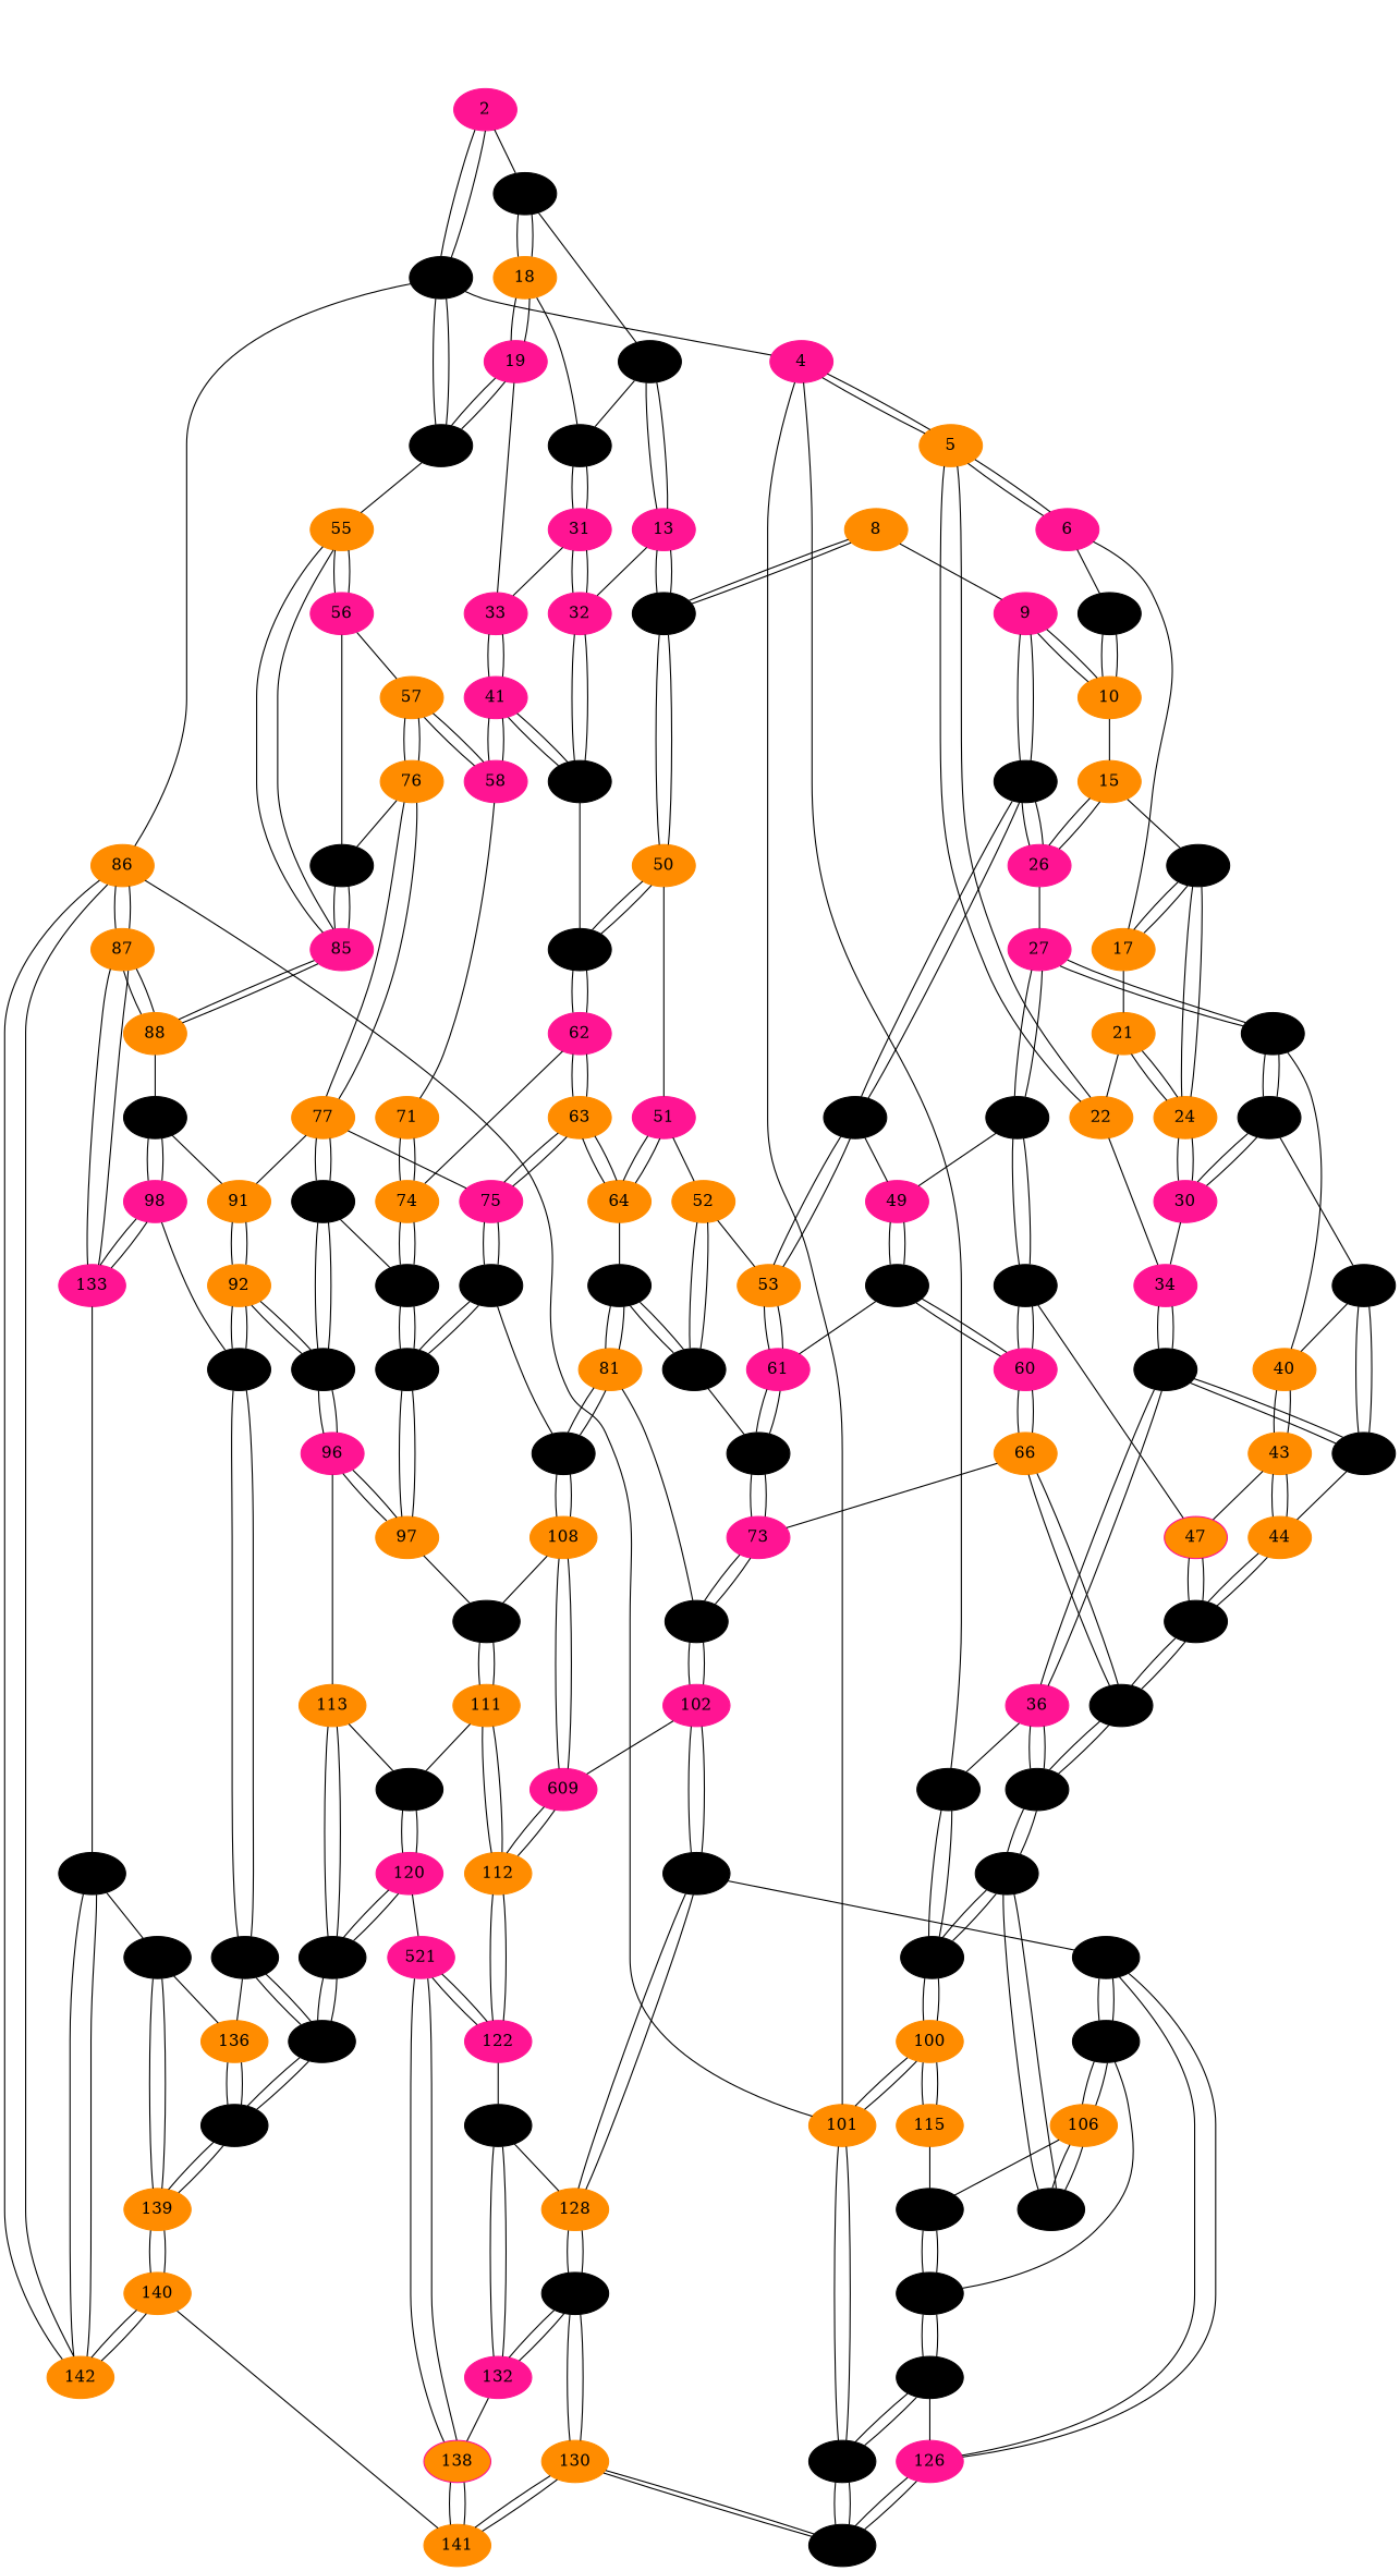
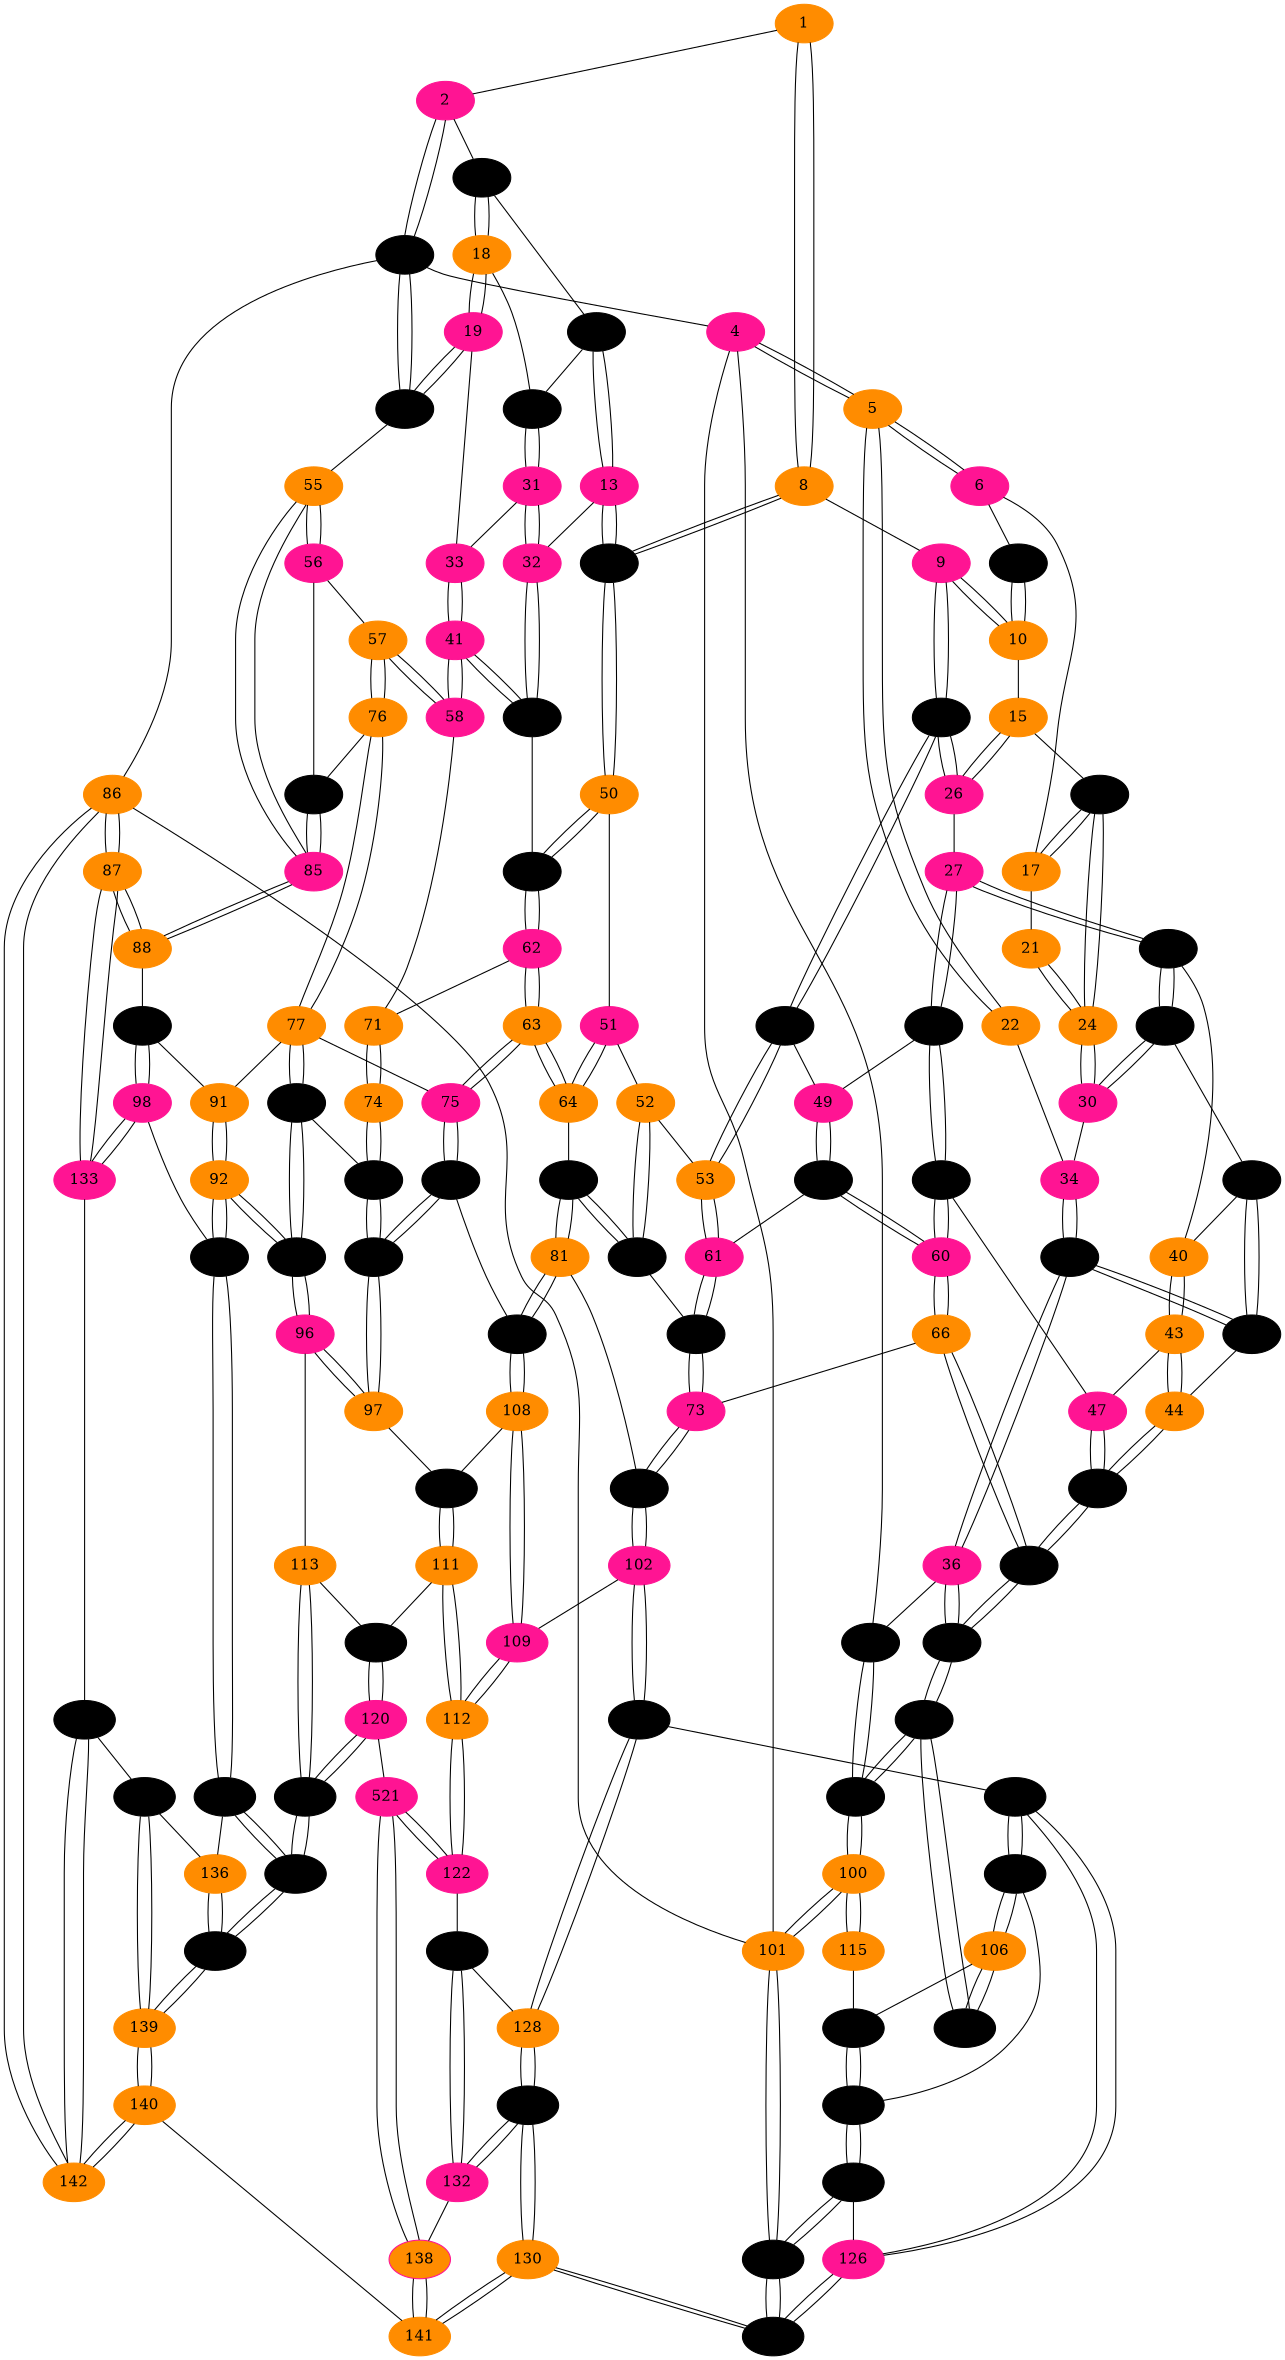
  graph {
    node [color=black style=filled]
+   1 [color=darkorange]
    2 [color=deeppink]
    8 [color=darkorange]
    3
    11
    9 [color=deeppink]
    14
    4 [color=deeppink]
    20
    86 [color=darkorange]
    12
    18 [color=darkorange]
    5 [color=darkorange]
    37
    101 [color=darkorange]
    55 [color=darkorange]
    87 [color=darkorange]
    142 [color=darkorange]
    6 [color=deeppink]
    22 [color=darkorange]
    95
    119
    7
    17 [color=darkorange]
    34 [color=deeppink]
    10 [color=darkorange]
    21 [color=darkorange]
    15 [color=darkorange]
    25
    50 [color=darkorange]
    26 [color=deeppink]
    48
    16
    13 [color=deeppink]
    23
    19 [color=deeppink]
    32 [color=deeppink]
    31 [color=deeppink]
    42
    54
    51 [color=deeppink]
    24 [color=darkorange]
    27 [color=deeppink]
    30 [color=deeppink]
    33 [color=deeppink]
    41 [color=deeppink]
    56 [color=deeppink]
    85 [color=deeppink]
    35
    49 [color=deeppink]
    53 [color=darkorange]
    28
    45
    29
    40 [color=darkorange]
    46
    38
    43 [color=darkorange]
    39
    58 [color=deeppink]
    36 [color=deeppink]
    72
    44 [color=darkorange]
    94
    100 [color=darkorange]
    65
-   47 [color=deeppink fillcolor=darkorange]
+   47 [color=deeppink]
    71 [color=darkorange]
    62 [color=deeppink]
    67
    60 [color=deeppink]
    59
    66 [color=darkorange]
    61 [color=deeppink]
    52 [color=darkorange]
    64 [color=darkorange]
    69
    68
    70
    63 [color=darkorange]
    57 [color=darkorange]
    80
    88 [color=darkorange]
    76 [color=darkorange]
    77 [color=darkorange]
    74 [color=darkorange]
    73 [color=deeppink]
    75 [color=deeppink]
    83
    81 [color=darkorange]
    82
    84
    79
    107
    102 [color=deeppink]
    89
    78
    91 [color=darkorange]
    93
    92 [color=darkorange]
    96 [color=deeppink]
    97 [color=darkorange]
    108 [color=darkorange]
    103
-   109 [color=deeppink label=609]
+   109 [color=deeppink]
    110
    90
    133 [color=deeppink]
    134
    98 [color=deeppink]
    99
    124
    113 [color=darkorange]
    115 [color=darkorange]
    114
    123
    111 [color=darkorange]
    125
    136 [color=darkorange]
    116
    131
    104
    128 [color=darkorange]
    112 [color=darkorange]
    105
    126 [color=deeppink]
    129
    106 [color=darkorange]
    117
    118
    122 [color=deeppink]
    120 [color=deeppink]
    127
    n134 [color=deeppink label=521]
    138 [color=deeppink fillcolor=darkorange]
    141 [color=darkorange]
    132 [color=deeppink]
    137
    139 [color=darkorange]
    130 [color=darkorange]
    135
    140 [color=darkorange]
+   1 -- 2
+   1 -- 8
+   1 -- 8
    2 -- 3
    2 -- 3
    2 -- 11
    8 -- 9
    8 -- 14
    8 -- 14
    3 -- 4
    3 -- 20
    3 -- 20
    3 -- 86
    11 -- 12
    11 -- 18
    11 -- 18
    9 -- 10
    9 -- 10
    9 -- 25
    9 -- 25
    14 -- 50
    14 -- 50
    4 -- 5
    4 -- 5
    4 -- 37
    4 -- 101
    20 -- 55
    86 -- 101
    86 -- 87
    86 -- 87
    86 -- 142
    86 -- 142
    12 -- 13
    12 -- 13
    12 -- 23
    18 -- 23
    18 -- 19
    18 -- 19
    5 -- 6
    5 -- 6
    5 -- 22
    5 -- 22
    37 -- 95
    37 -- 95
    101 -- 119
    101 -- 119
    55 -- 56
    55 -- 56
    55 -- 85
    55 -- 85
    87 -- 88
    87 -- 88
    87 -- 133
    87 -- 133
    6 -- 7
    6 -- 17
    22 -- 34
    95 -- 100
    95 -- 100
    119 -- 131
    119 -- 131
    7 -- 10
    7 -- 10
    17 -- 21
    34 -- 35
    34 -- 35
    10 -- 15
-   21 -- 22
    21 -- 24
    21 -- 24
    15 -- 26
    15 -- 26
    15 -- 16
    25 -- 26
    25 -- 26
    25 -- 48
    25 -- 48
    50 -- 54
    50 -- 54
    50 -- 51
    26 -- 27
    48 -- 49
    48 -- 53
    48 -- 53
    16 -- 17
    16 -- 17
    16 -- 24
    16 -- 24
    13 -- 14
    13 -- 14
    13 -- 32
    23 -- 31
    23 -- 31
    19 -- 20
    19 -- 20
    19 -- 33
    32 -- 42
    32 -- 42
    31 -- 32
    31 -- 32
    31 -- 33
    42 -- 54
    54 -- 62
    54 -- 62
    51 -- 52
    51 -- 64
    51 -- 64
    24 -- 30
    24 -- 30
    27 -- 28
    27 -- 28
    27 -- 45
    27 -- 45
    30 -- 34
    33 -- 41
    33 -- 41
    41 -- 42
    41 -- 42
    41 -- 58
    41 -- 58
    56 -- 57
    56 -- 80
    85 -- 88
    85 -- 88
    35 -- 39
    35 -- 39
    35 -- 36
    35 -- 36
    49 -- 59
    49 -- 59
    53 -- 61
    53 -- 61
    28 -- 29
    28 -- 29
    28 -- 40
    45 -- 49
    45 -- 46
    45 -- 46
    29 -- 30
    29 -- 30
    29 -- 38
    40 -- 43
    40 -- 43
    46 -- 47
    46 -- 60
    46 -- 60
    38 -- 40
    38 -- 39
    38 -- 39
    43 -- 44
    43 -- 44
    43 -- 47
    39 -- 44
    58 -- 71
    36 -- 37
    36 -- 72
    36 -- 72
    72 -- 94
    72 -- 94
    44 -- 65
    44 -- 65
    94 -- 95
    94 -- 95
    94 -- 107
    94 -- 107
    100 -- 101
    100 -- 101
    100 -- 115
    100 -- 115
    65 -- 67
    65 -- 67
    47 -- 65
    47 -- 65
    71 -- 74
    71 -- 74
-   62 -- 74
+   62 -- 71
    62 -- 63
    62 -- 63
    67 -- 72
    67 -- 72
    60 -- 66
    60 -- 66
    59 -- 60
    59 -- 60
    59 -- 61
    66 -- 67
    66 -- 67
    66 -- 73
    61 -- 70
    61 -- 70
    52 -- 53
    52 -- 69
    52 -- 69
    64 -- 68
    69 -- 70
    68 -- 69
    68 -- 69
    68 -- 81
    68 -- 81
    70 -- 73
    70 -- 73
    63 -- 64
    63 -- 64
    63 -- 75
    63 -- 75
    57 -- 58
    57 -- 58
    57 -- 76
    57 -- 76
    80 -- 85
    80 -- 85
    88 -- 90
    76 -- 80
    76 -- 77
    76 -- 77
    77 -- 75
    77 -- 78
    77 -- 78
    77 -- 91
    74 -- 79
    74 -- 79
    73 -- 82
    73 -- 82
    75 -- 83
    75 -- 83
    83 -- 84
    83 -- 89
    83 -- 89
    81 -- 82
    81 -- 84
    81 -- 84
    82 -- 102
    82 -- 102
    84 -- 108
    84 -- 108
    79 -- 89
    79 -- 89
    102 -- 103
    102 -- 103
    102 -- 109
    89 -- 97
    89 -- 97
    78 -- 79
    78 -- 93
    78 -- 93
    91 -- 92
    91 -- 92
    93 -- 96
    93 -- 96
    92 -- 93
    92 -- 93
    92 -- 99
    92 -- 99
    96 -- 97
    96 -- 97
    96 -- 113
    97 -- 110
    108 -- 109
    108 -- 109
    108 -- 110
    103 -- 104
    103 -- 128
    103 -- 128
    109 -- 112
    109 -- 112
    110 -- 111
    110 -- 111
    90 -- 91
    90 -- 98
    90 -- 98
    133 -- 134
    134 -- 142
    134 -- 142
    134 -- 135
    98 -- 133
    98 -- 133
    98 -- 99
    99 -- 124
    99 -- 124
    124 -- 125
    124 -- 125
    124 -- 136
    113 -- 114
    113 -- 123
    113 -- 123
    115 -- 116
    114 -- 120
    114 -- 120
    123 -- 125
    123 -- 125
    111 -- 114
    111 -- 112
    111 -- 112
    125 -- 137
    125 -- 137
    136 -- 137
    136 -- 137
    116 -- 117
    116 -- 117
    104 -- 105
    104 -- 105
    104 -- 126
    104 -- 126
    128 -- 129
    128 -- 129
    112 -- 122
    112 -- 122
    105 -- 106
    105 -- 106
    105 -- 117
    126 -- 131
    126 -- 131
    129 -- 132
    129 -- 132
    129 -- 130
    129 -- 130
    106 -- 107
    106 -- 107
    106 -- 116
    117 -- 118
    117 -- 118
    118 -- 119
    118 -- 119
    118 -- 126
    122 -- 127
    120 -- 123
    120 -- 123
    120 -- n134
    127 -- 128
    127 -- 132
    127 -- 132
    n134 -- 122
    n134 -- 122
    n134 -- 138
    n134 -- 138
    138 -- 141
    138 -- 141
    132 -- 138
    137 -- 139
    137 -- 139
    139 -- 140
    139 -- 140
    130 -- 131
    130 -- 131
    130 -- 141
    130 -- 141
    135 -- 136
    135 -- 139
    135 -- 139
    140 -- 142
    140 -- 142
    140 -- 141
  }
